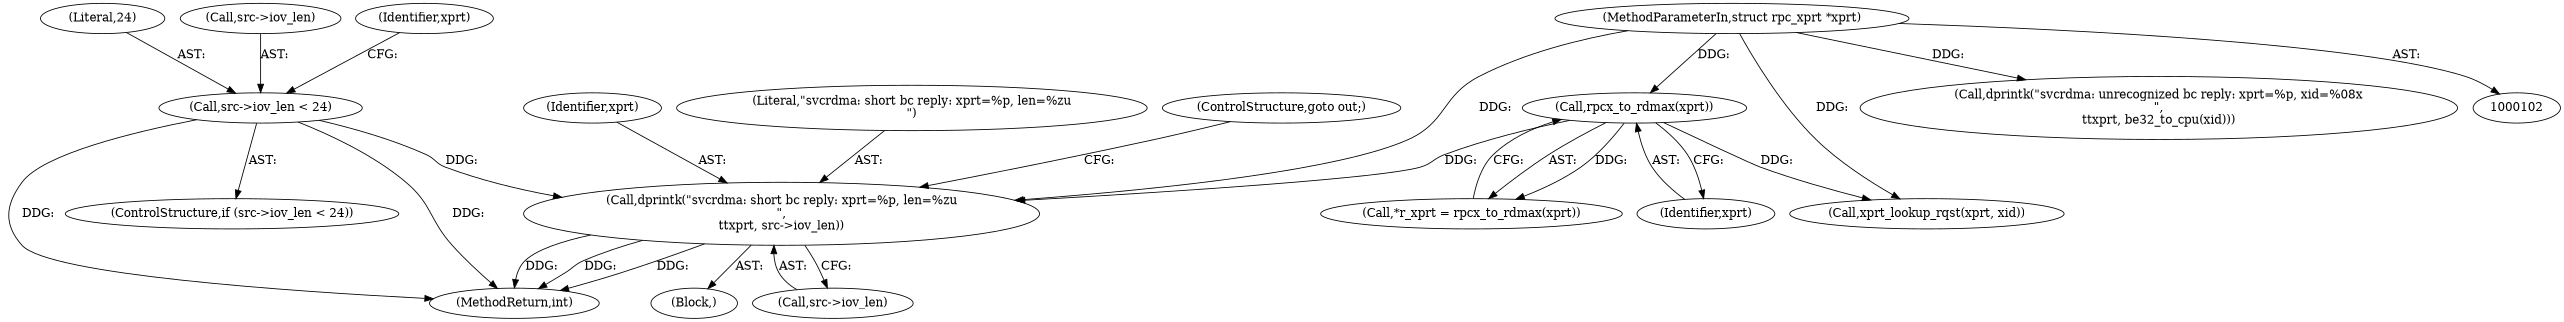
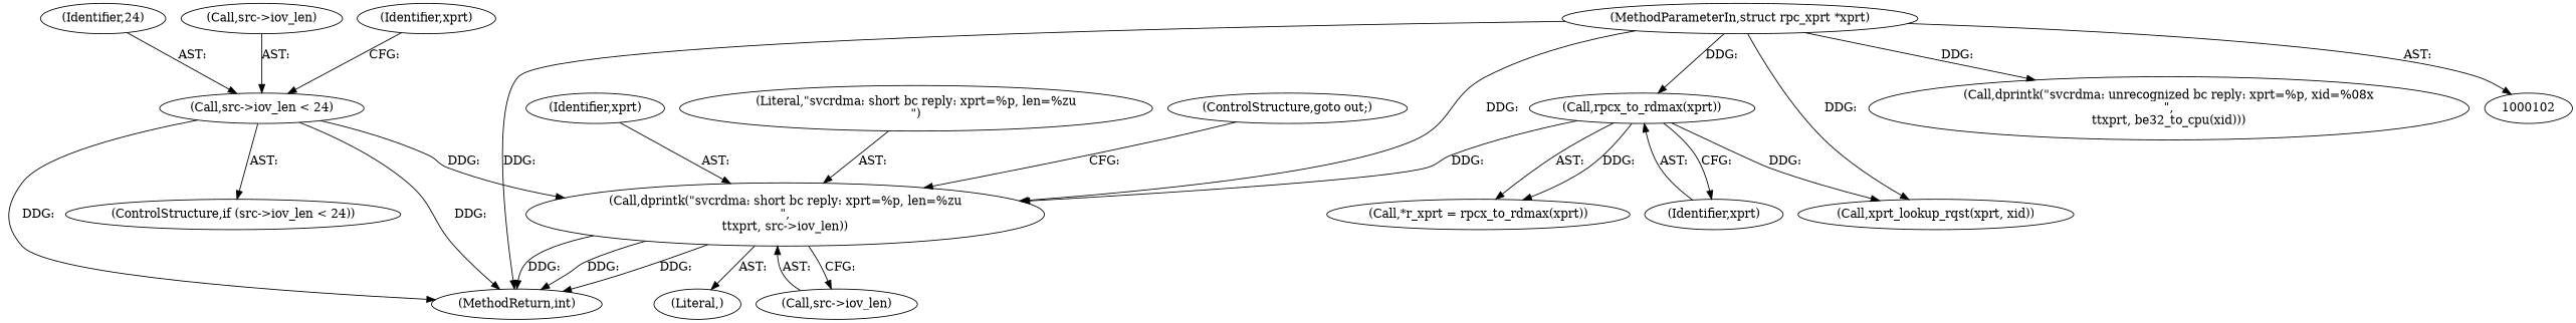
  digraph {
    n1 [label="(Call,dprintk(\"svcrdma: short bc reply: xprt=%p, len=%zu\n\",\n\t\txprt, src->iov_len))"]
    n2 [label="(MethodReturn,int)"]
    n3 [label="(Call,src->iov_len)"]
-   n4 [label="(Block,)"]
+   n4 [label="(Literal,)"]
    n5 [label="(Call,rpcx_to_rdmax(xprt))"]
    n6 [label="(Identifier,xprt)"]
    n7 [label="(Call,xprt_lookup_rqst(xprt, xid))"]
    n8 [label="(Call,*r_xprt = rpcx_to_rdmax(xprt))"]
    n9 [label="(MethodParameterIn,struct rpc_xprt *xprt)"]
    n10 [label="(Call,dprintk(\"svcrdma: unrecognized bc reply: xprt=%p, xid=%08x\n\",\n\t\txprt, be32_to_cpu(xid)))"]
    1000102
    n12 [label="(Call,src->iov_len < 24)"]
    n13 [label="(ControlStructure,if (src->iov_len < 24))"]
-   n14 [label="(Literal,24)"]
+   n14 [label="(Identifier,24)"]
    n15 [label="(Identifier,xprt)"]
    n16 [label="(Call,src->iov_len)"]
    n17 [label="(Identifier,xprt)"]
    n18 [label="(Literal,\"svcrdma: short bc reply: xprt=%p, len=%zu\n\")"]
    n19 [label="(ControlStructure,goto out;)"]
    n1 -> n2 [label="DDG: "]
    n1 -> n2 [label="DDG: "]
    n1 -> n2 [label="DDG: "]
    n1 -> n3 [label="CFG: "]
    n1 -> n4 [label="AST: "]
    n3 -> n1 [label="AST: "]
    n5 -> n1 [label="DDG: "]
    n5 -> n6 [label="CFG: "]
    n5 -> n7 [label="DDG: "]
    n5 -> n8 [label="AST: "]
    n5 -> n8 [label="DDG: "]
    n6 -> n5 [label="AST: "]
-   n8 -> n5 [label="CFG: "]
    n9 -> n1 [label="DDG: "]
+   n9 -> n2 [label="DDG: "]
    n9 -> n5 [label="DDG: "]
    n9 -> n7 [label="DDG: "]
    n9 -> n10 [label="DDG: "]
    n9 -> 1000102 [label="AST: "]
    n12 -> n1 [label="DDG: "]
    n12 -> n2 [label="DDG: "]
    n12 -> n2 [label="DDG: "]
    n12 -> n13 [label="AST: "]
    n14 -> n12 [label="AST: "]
    n15 -> n1 [label="AST: "]
    n16 -> n12 [label="AST: "]
    n17 -> n12 [label="CFG: "]
    n18 -> n1 [label="AST: "]
    n19 -> n1 [label="CFG: "]
  }
